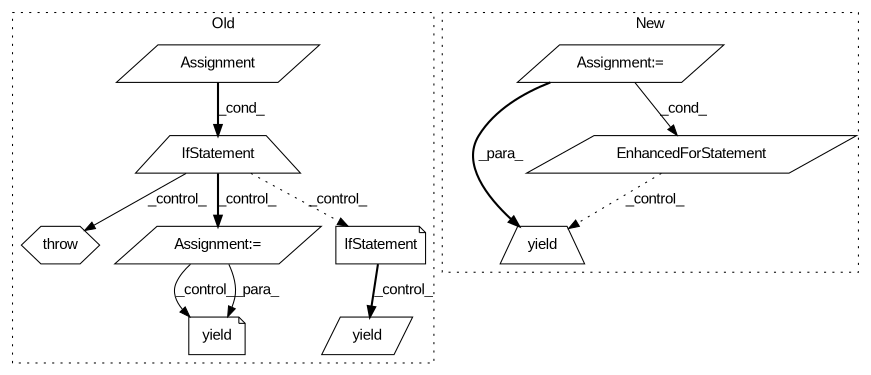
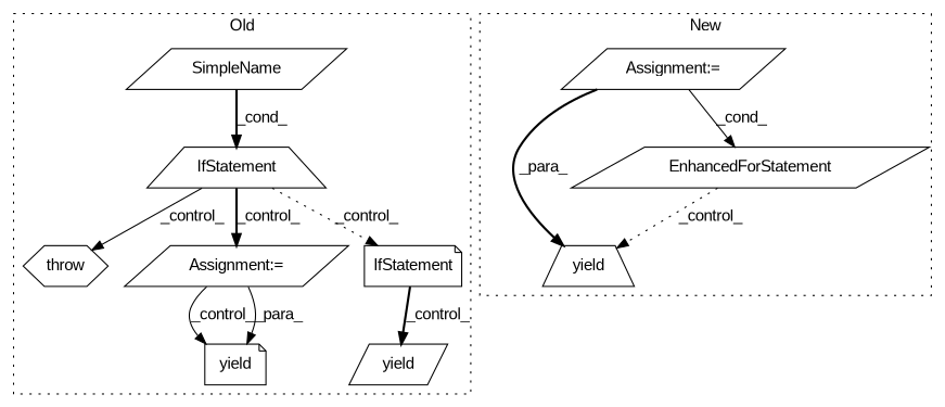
  digraph {
    fontname="Liberation Sans"
    node [a=112 l=7 s="2471,2570" shape=parallelogram fontname="Liberation Sans"]
    edge [style=solid fontname="Liberation Sans"]
    n1 [a=53 l=6 label=throw s=1339 shape=hexagon]
    n2 [a=25 l="4,2" label=IfStatement s="1309,1329" shape=trapezium]
-   n3 [a=42 label=Assignment l="" s=""]
+   n3 [a=42 label=SimpleName l="" s=""]
    n4 [label=yield s=2136]
    n5 [a=7 l="57,2" label="Assignment:=" s="1467,1548"]
    n6 [label=yield s=1560 shape=note]
    n7 [a=25 l="14,2" label=IfStatement s="2020,2071" shape=note]
    n8 [label=yield s=2582 shape=trapezium]
    n9 [a=70 l="57,2" label=EnhancedForStatement]
    n10 [a=7 l="57,2" label="Assignment:="]
    subgraph cluster_1 {
      label=Old
      style=dotted
      n1
      n2
      n3
      n4
      n5
      n6
      n7
    }
    subgraph cluster_2 {
      label=New
      style=dotted
      n8
      n9
      n10
    }
    n2 -> n1 [label=_control_]
    n2 -> n5 [label=_control_ style=bold]
    n2 -> n7 [label=_control_ style=dotted]
    n3 -> n2 [label=_cond_ style=bold]
    n5 -> n6 [label=_control_]
    n5 -> n6 [label=_para_]
    n7 -> n4 [label=_control_ style=bold]
    n9 -> n8 [label=_control_ style=dotted]
    n10 -> n8 [label=_para_ style=bold]
    n10 -> n9 [label=_cond_]
  }
